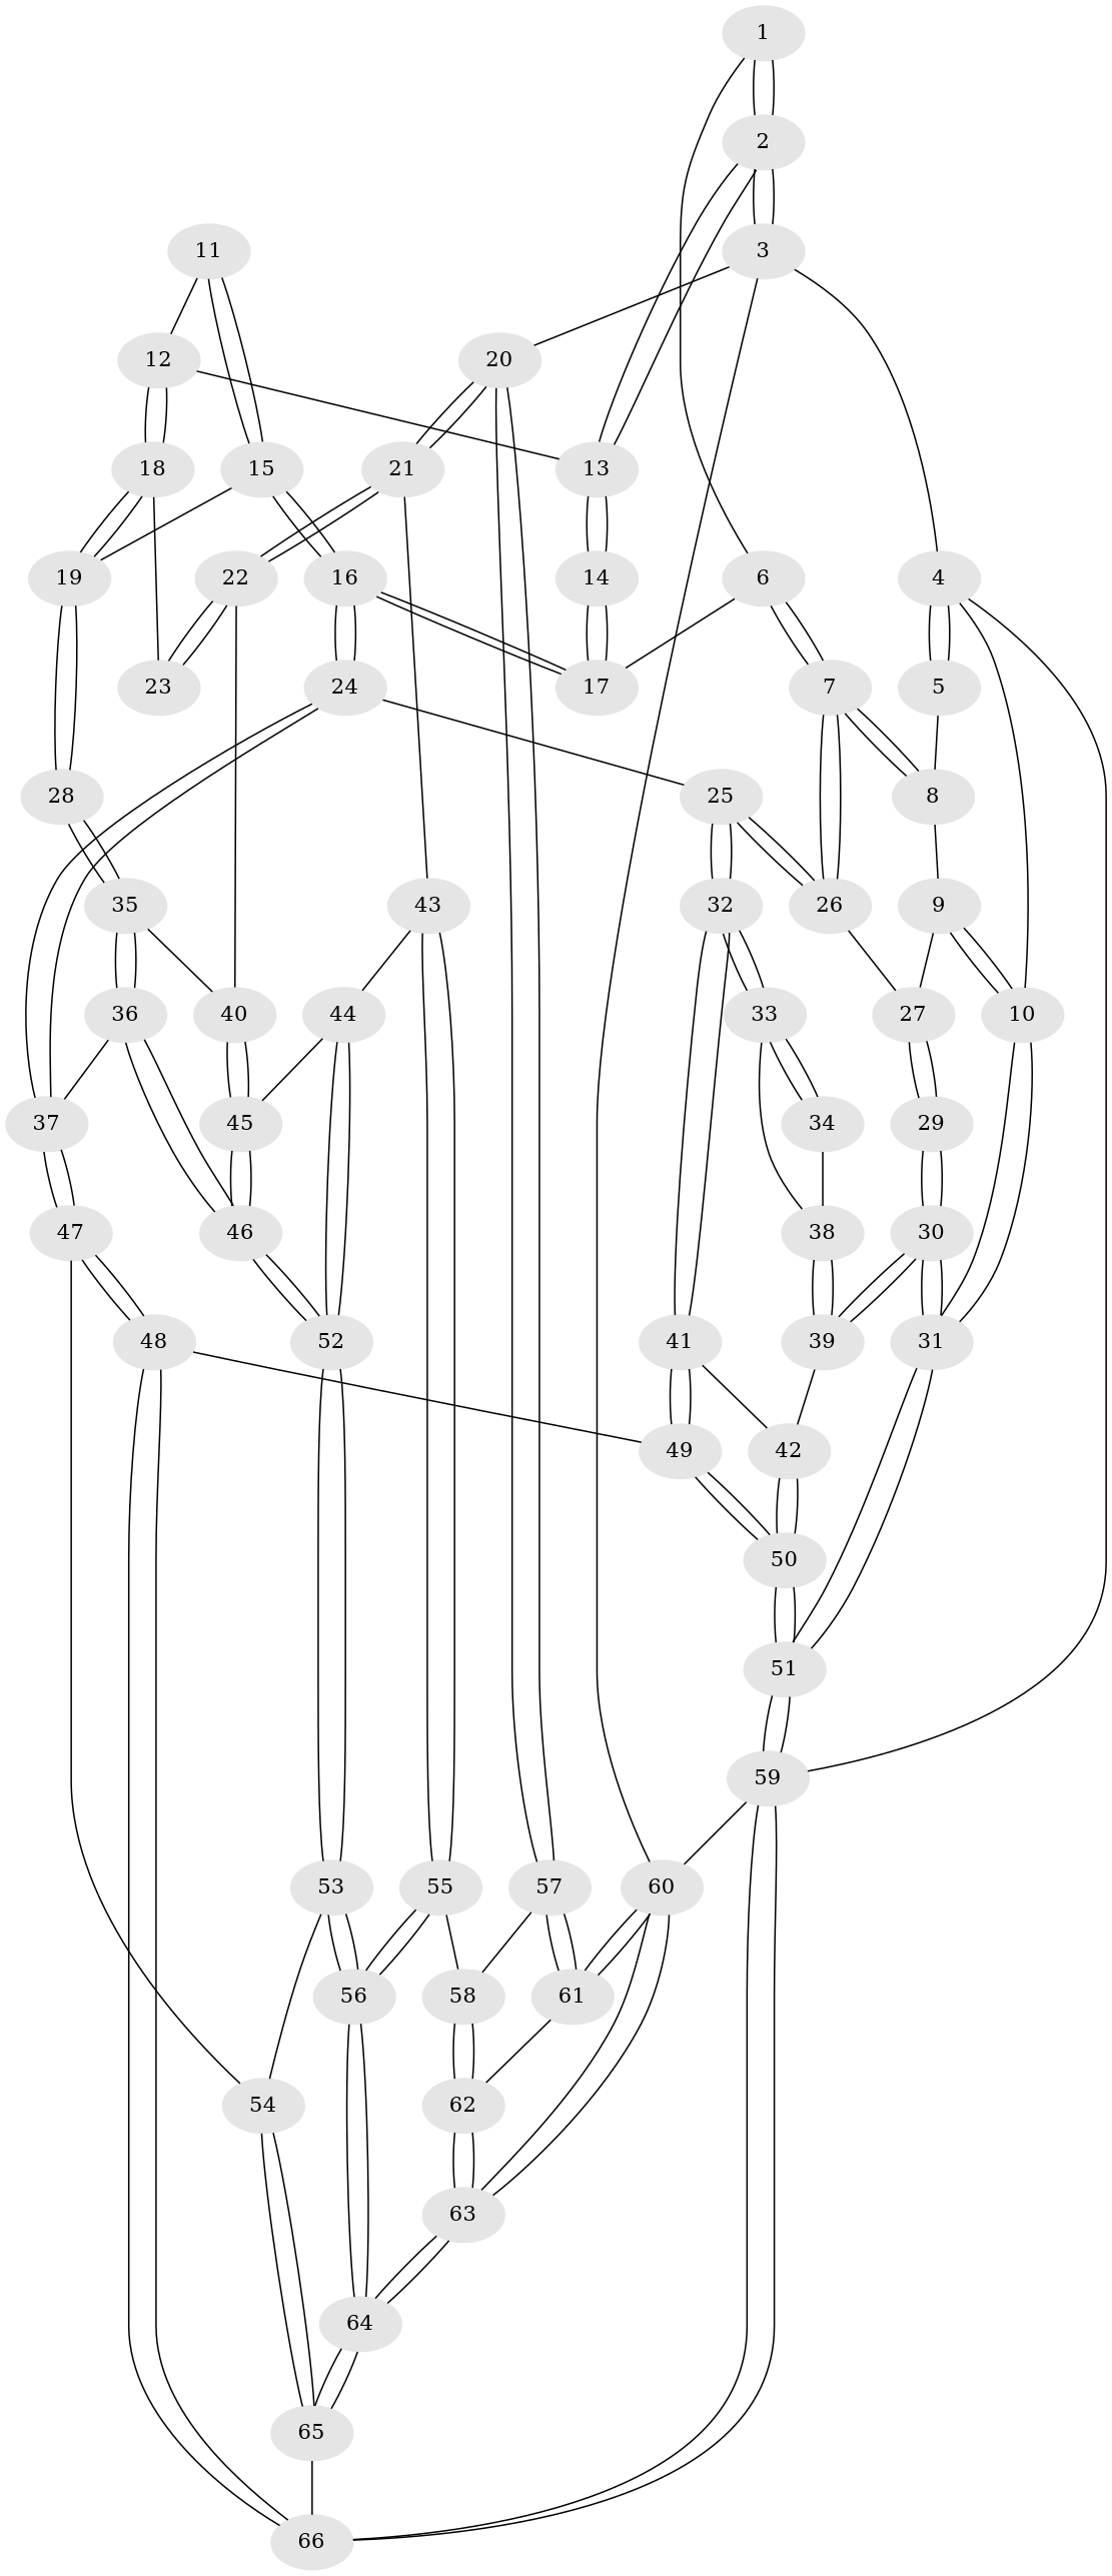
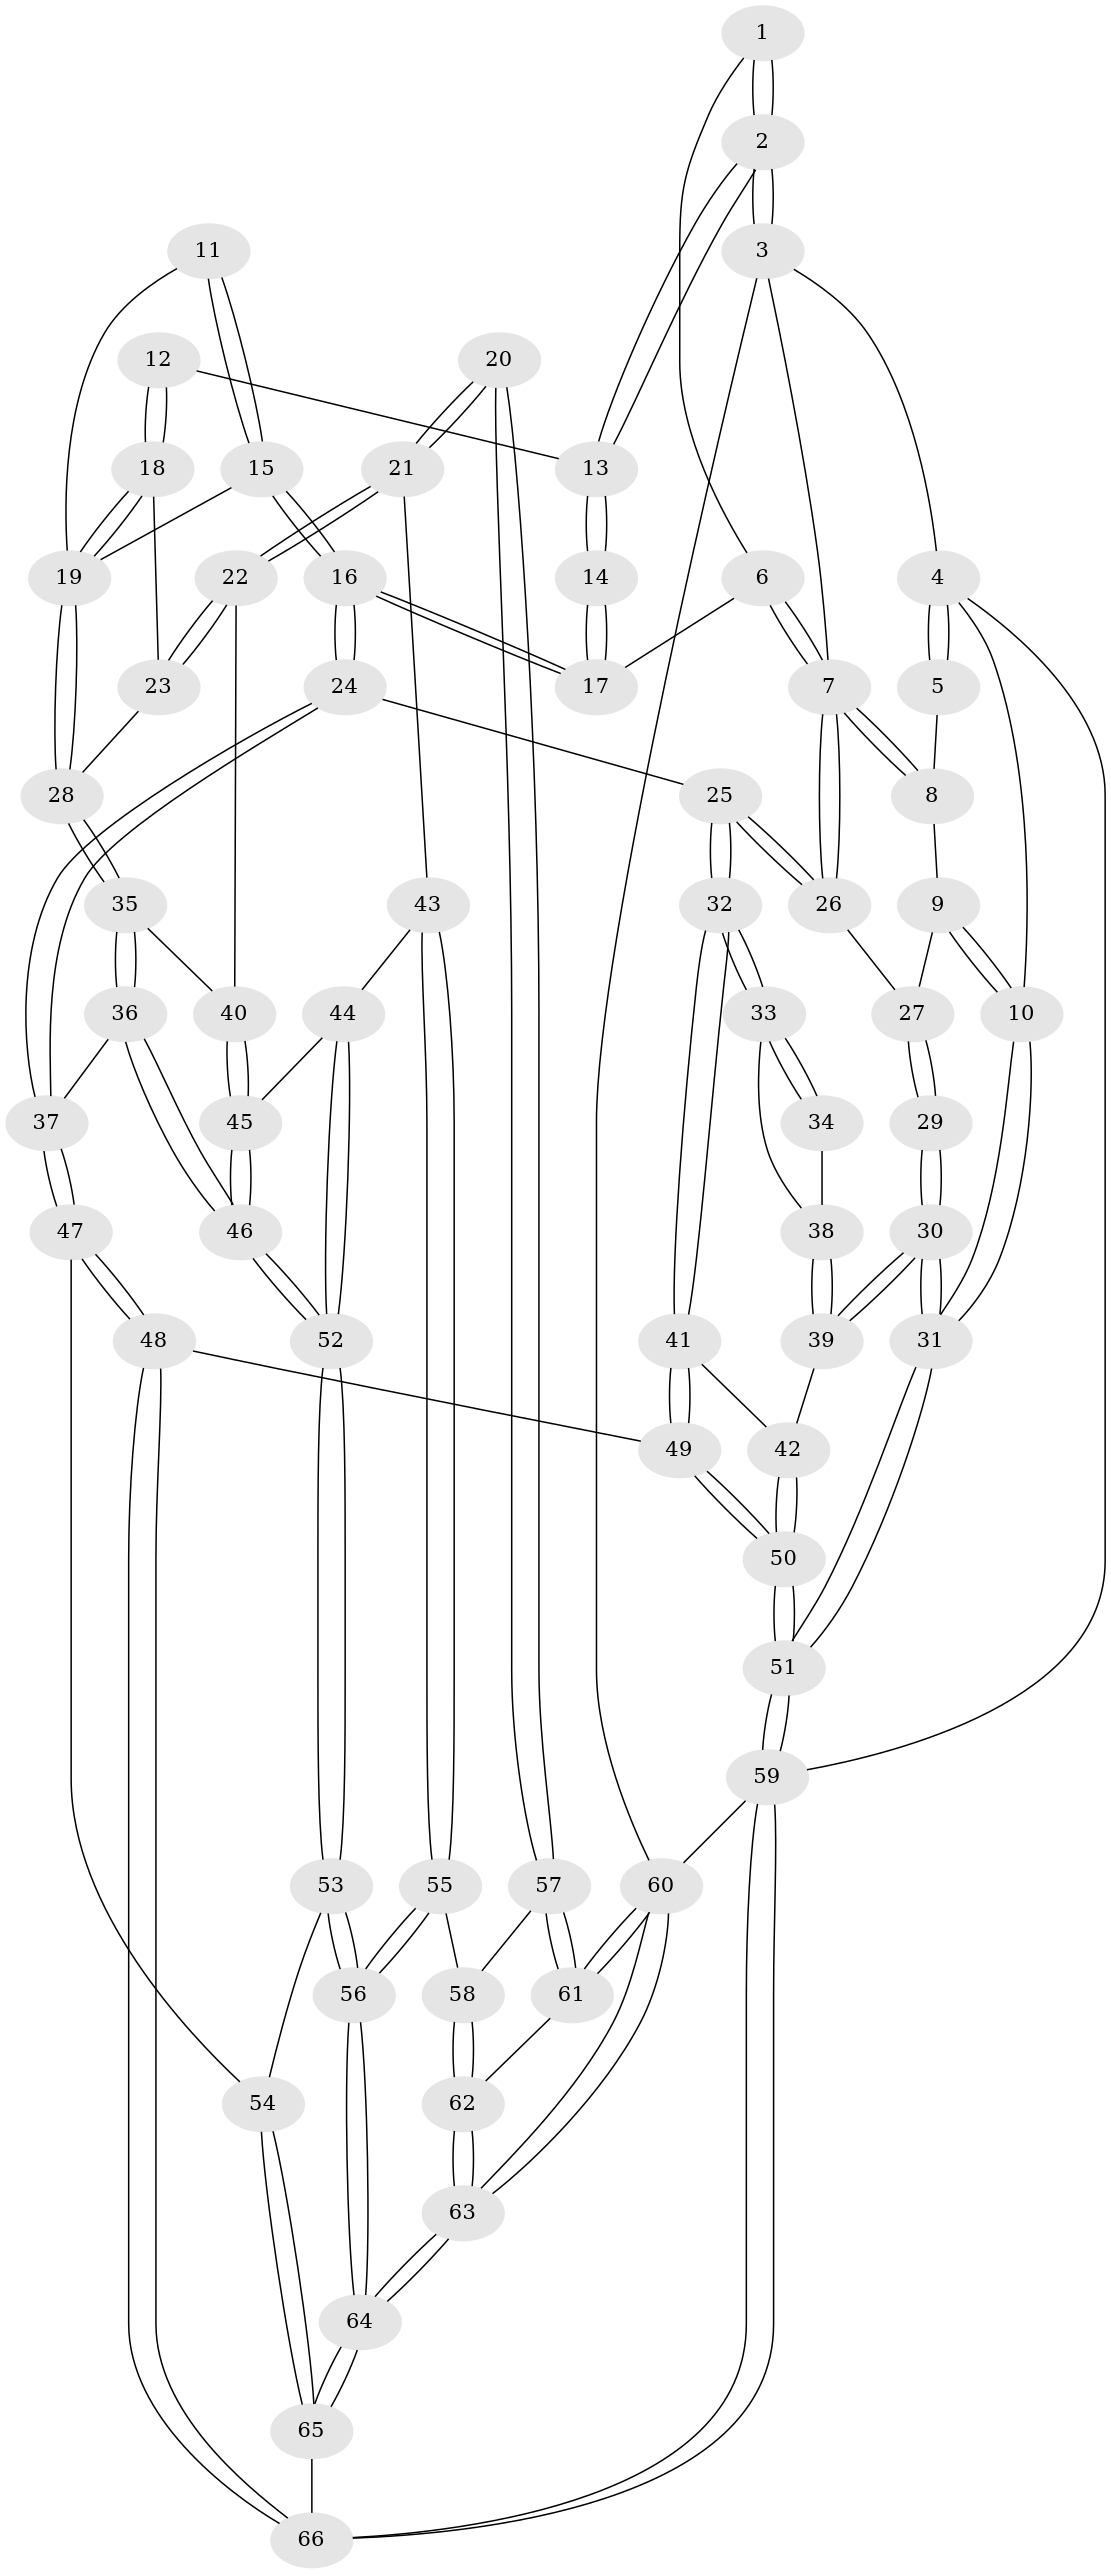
  graph {
    node [color=gray90 style=filled]
    1
    2
    6
    3
    13
    7
    17
    4
    20
    60
    14
    5
    10
    59
    21
    57
    61
    63
    8
    31
    66
    9
    26
    27
    29
    51
    11
    12
    15
    18
    16
    19
    23
    24
    28
    25
    37
    35
    22
    43
    58
    40
    44
    55
    45
    32
    47
    33
    41
    30
    36
    39
    34
    38
    42
    49
    46
    52
    48
    54
    50
    56
    53
    65
    64
    62
    1 -- 2
    1 -- 2
    1 -- 6
    2 -- 3
    2 -- 3
    2 -- 13
    2 -- 13
    6 -- 7
    6 -- 7
    6 -- 17
    3 -- 4
-   3 -- 20
+   3 -- 7
    3 -- 60
    13 -- 14
    13 -- 14
    7 -- 8
    7 -- 8
    7 -- 26
    7 -- 26
    4 -- 5
    4 -- 5
    4 -- 10
    4 -- 59
    20 -- 21
    20 -- 21
    20 -- 57
    20 -- 57
    60 -- 61
    60 -- 61
    60 -- 63
    60 -- 63
    14 -- 17
    14 -- 17
    5 -- 8
    10 -- 31
    10 -- 31
    59 -- 60
    59 -- 66
    59 -- 66
    21 -- 22
    21 -- 22
    21 -- 43
    57 -- 61
    57 -- 61
    57 -- 58
    61 -- 62
    63 -- 64
    63 -- 64
    8 -- 9
    31 -- 51
    31 -- 51
    9 -- 10
    9 -- 10
    9 -- 27
    26 -- 27
    27 -- 29
    27 -- 29
    29 -- 30
    29 -- 30
    51 -- 59
    51 -- 59
-   11 -- 12
+   11 -- 19
    11 -- 15
    11 -- 15
    12 -- 13
    12 -- 18
    12 -- 18
    15 -- 16
    15 -- 16
    15 -- 19
    18 -- 19
    18 -- 19
    18 -- 23
    16 -- 17
    16 -- 17
    16 -- 24
    16 -- 24
    19 -- 28
    19 -- 28
+   23 -- 28
    24 -- 25
    24 -- 37
    24 -- 37
    28 -- 35
    28 -- 35
    25 -- 26
    25 -- 26
    25 -- 32
    25 -- 32
    37 -- 47
    37 -- 47
    35 -- 40
    35 -- 36
    35 -- 36
    22 -- 23
    22 -- 23
    22 -- 40
    43 -- 44
    43 -- 55
    43 -- 55
    58 -- 62
    58 -- 62
    40 -- 45
    40 -- 45
    44 -- 45
    44 -- 52
    44 -- 52
    55 -- 58
    55 -- 56
    55 -- 56
    45 -- 46
    45 -- 46
    32 -- 33
    32 -- 33
    32 -- 41
    32 -- 41
    47 -- 48
    47 -- 48
    47 -- 54
    33 -- 34
    33 -- 34
    33 -- 38
    41 -- 42
    41 -- 49
    41 -- 49
    30 -- 31
    30 -- 31
    30 -- 39
    30 -- 39
    36 -- 37
    36 -- 46
    36 -- 46
    39 -- 42
    34 -- 38
    38 -- 39
    38 -- 39
    42 -- 50
    42 -- 50
    49 -- 50
    49 -- 50
    46 -- 52
    46 -- 52
    52 -- 53
    52 -- 53
    48 -- 66
    48 -- 66
    48 -- 49
    54 -- 65
    54 -- 65
    50 -- 51
    50 -- 51
    56 -- 64
    56 -- 64
    53 -- 54
    53 -- 56
    53 -- 56
    65 -- 66
    64 -- 65
    64 -- 65
    62 -- 63
    62 -- 63
  }
